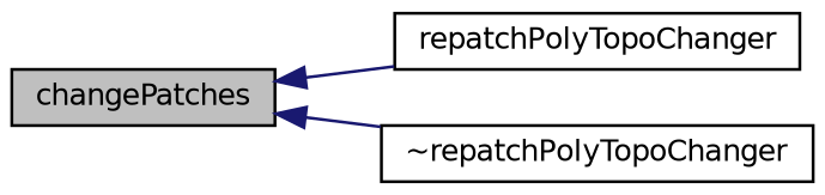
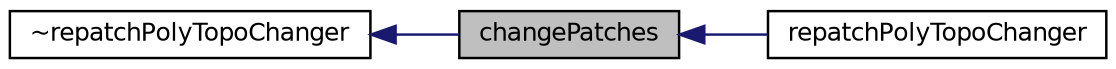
  digraph {
    rankdir=LR
    node [color=black fontname=Helvetica fontsize=10 shape=record]
    edge [color=midnightblue dir=back fontname=Helvetica fontsize=10 labelfontname=Helvetica labelfontsize=10 style=solid]
    n1 [fillcolor=grey75 fontcolor=black height=0.2 label=changePatches style=filled width=0.4]
    n2 [height=0.2 label=repatchPolyTopoChanger width=0.4]
    n3 [height=0.2 label="~repatchPolyTopoChanger" width=0.4]
    n1 -> n2
-   n1 -> n3
+   n3 -> n1
  }
